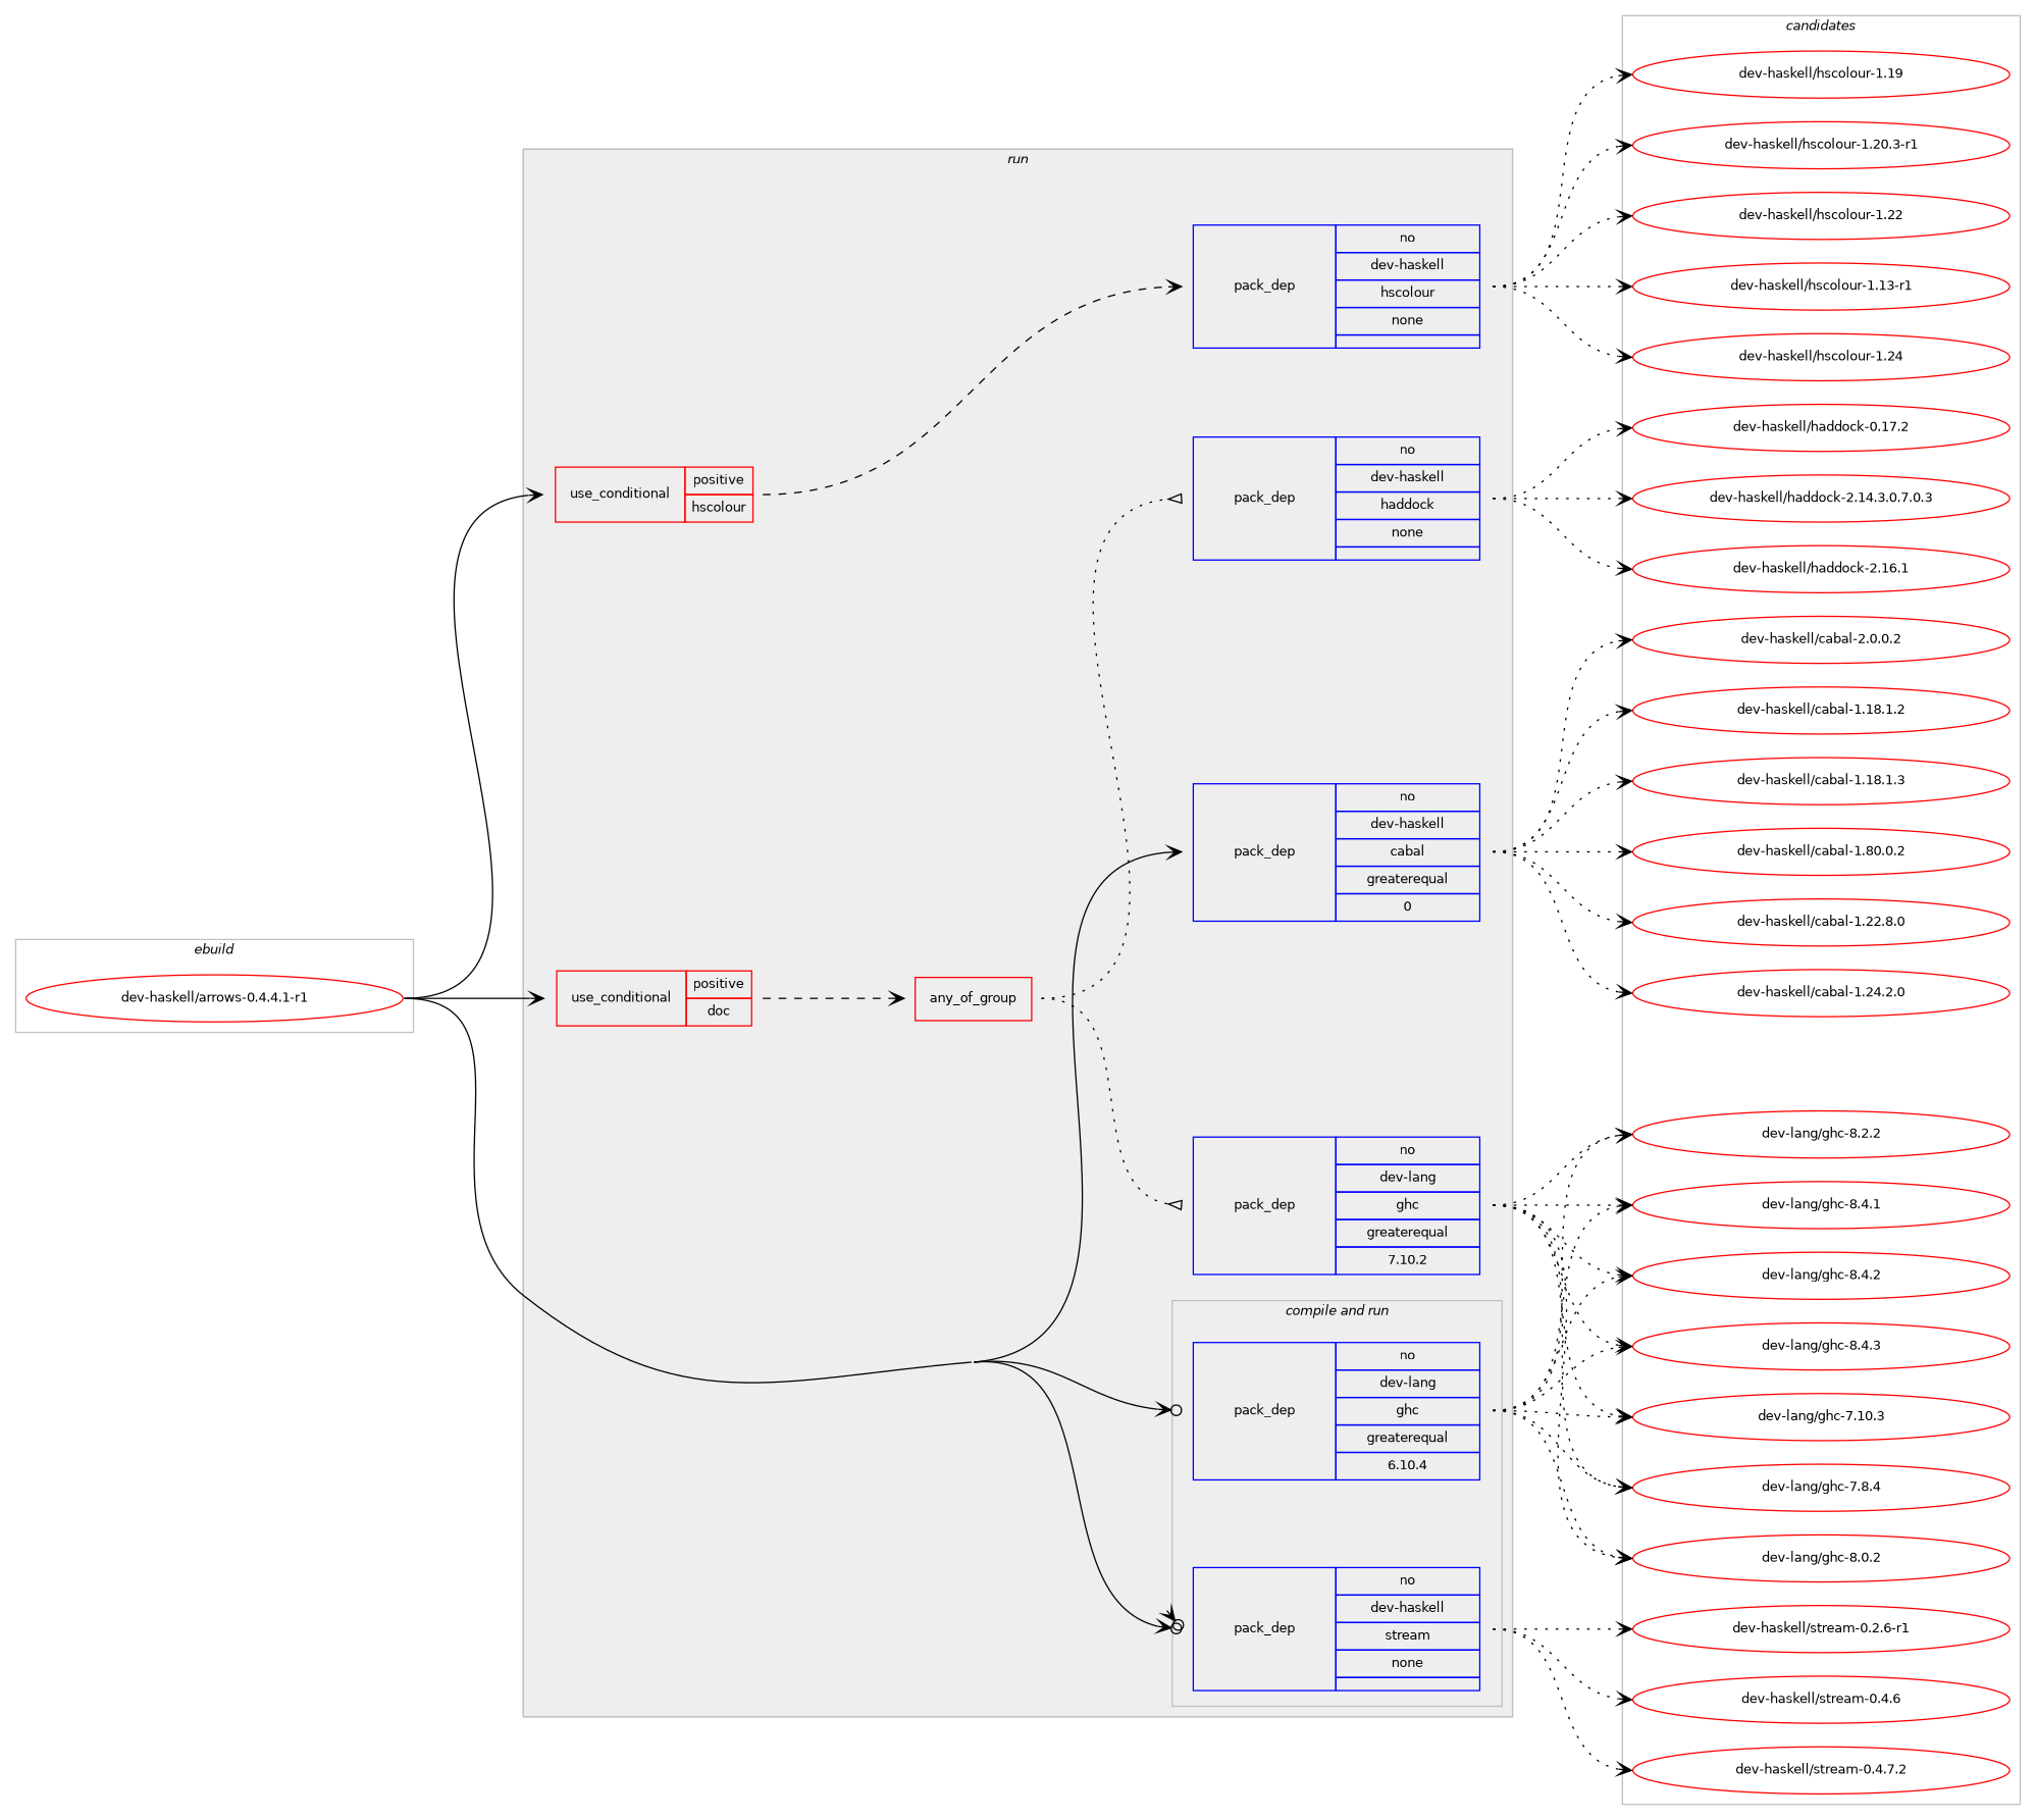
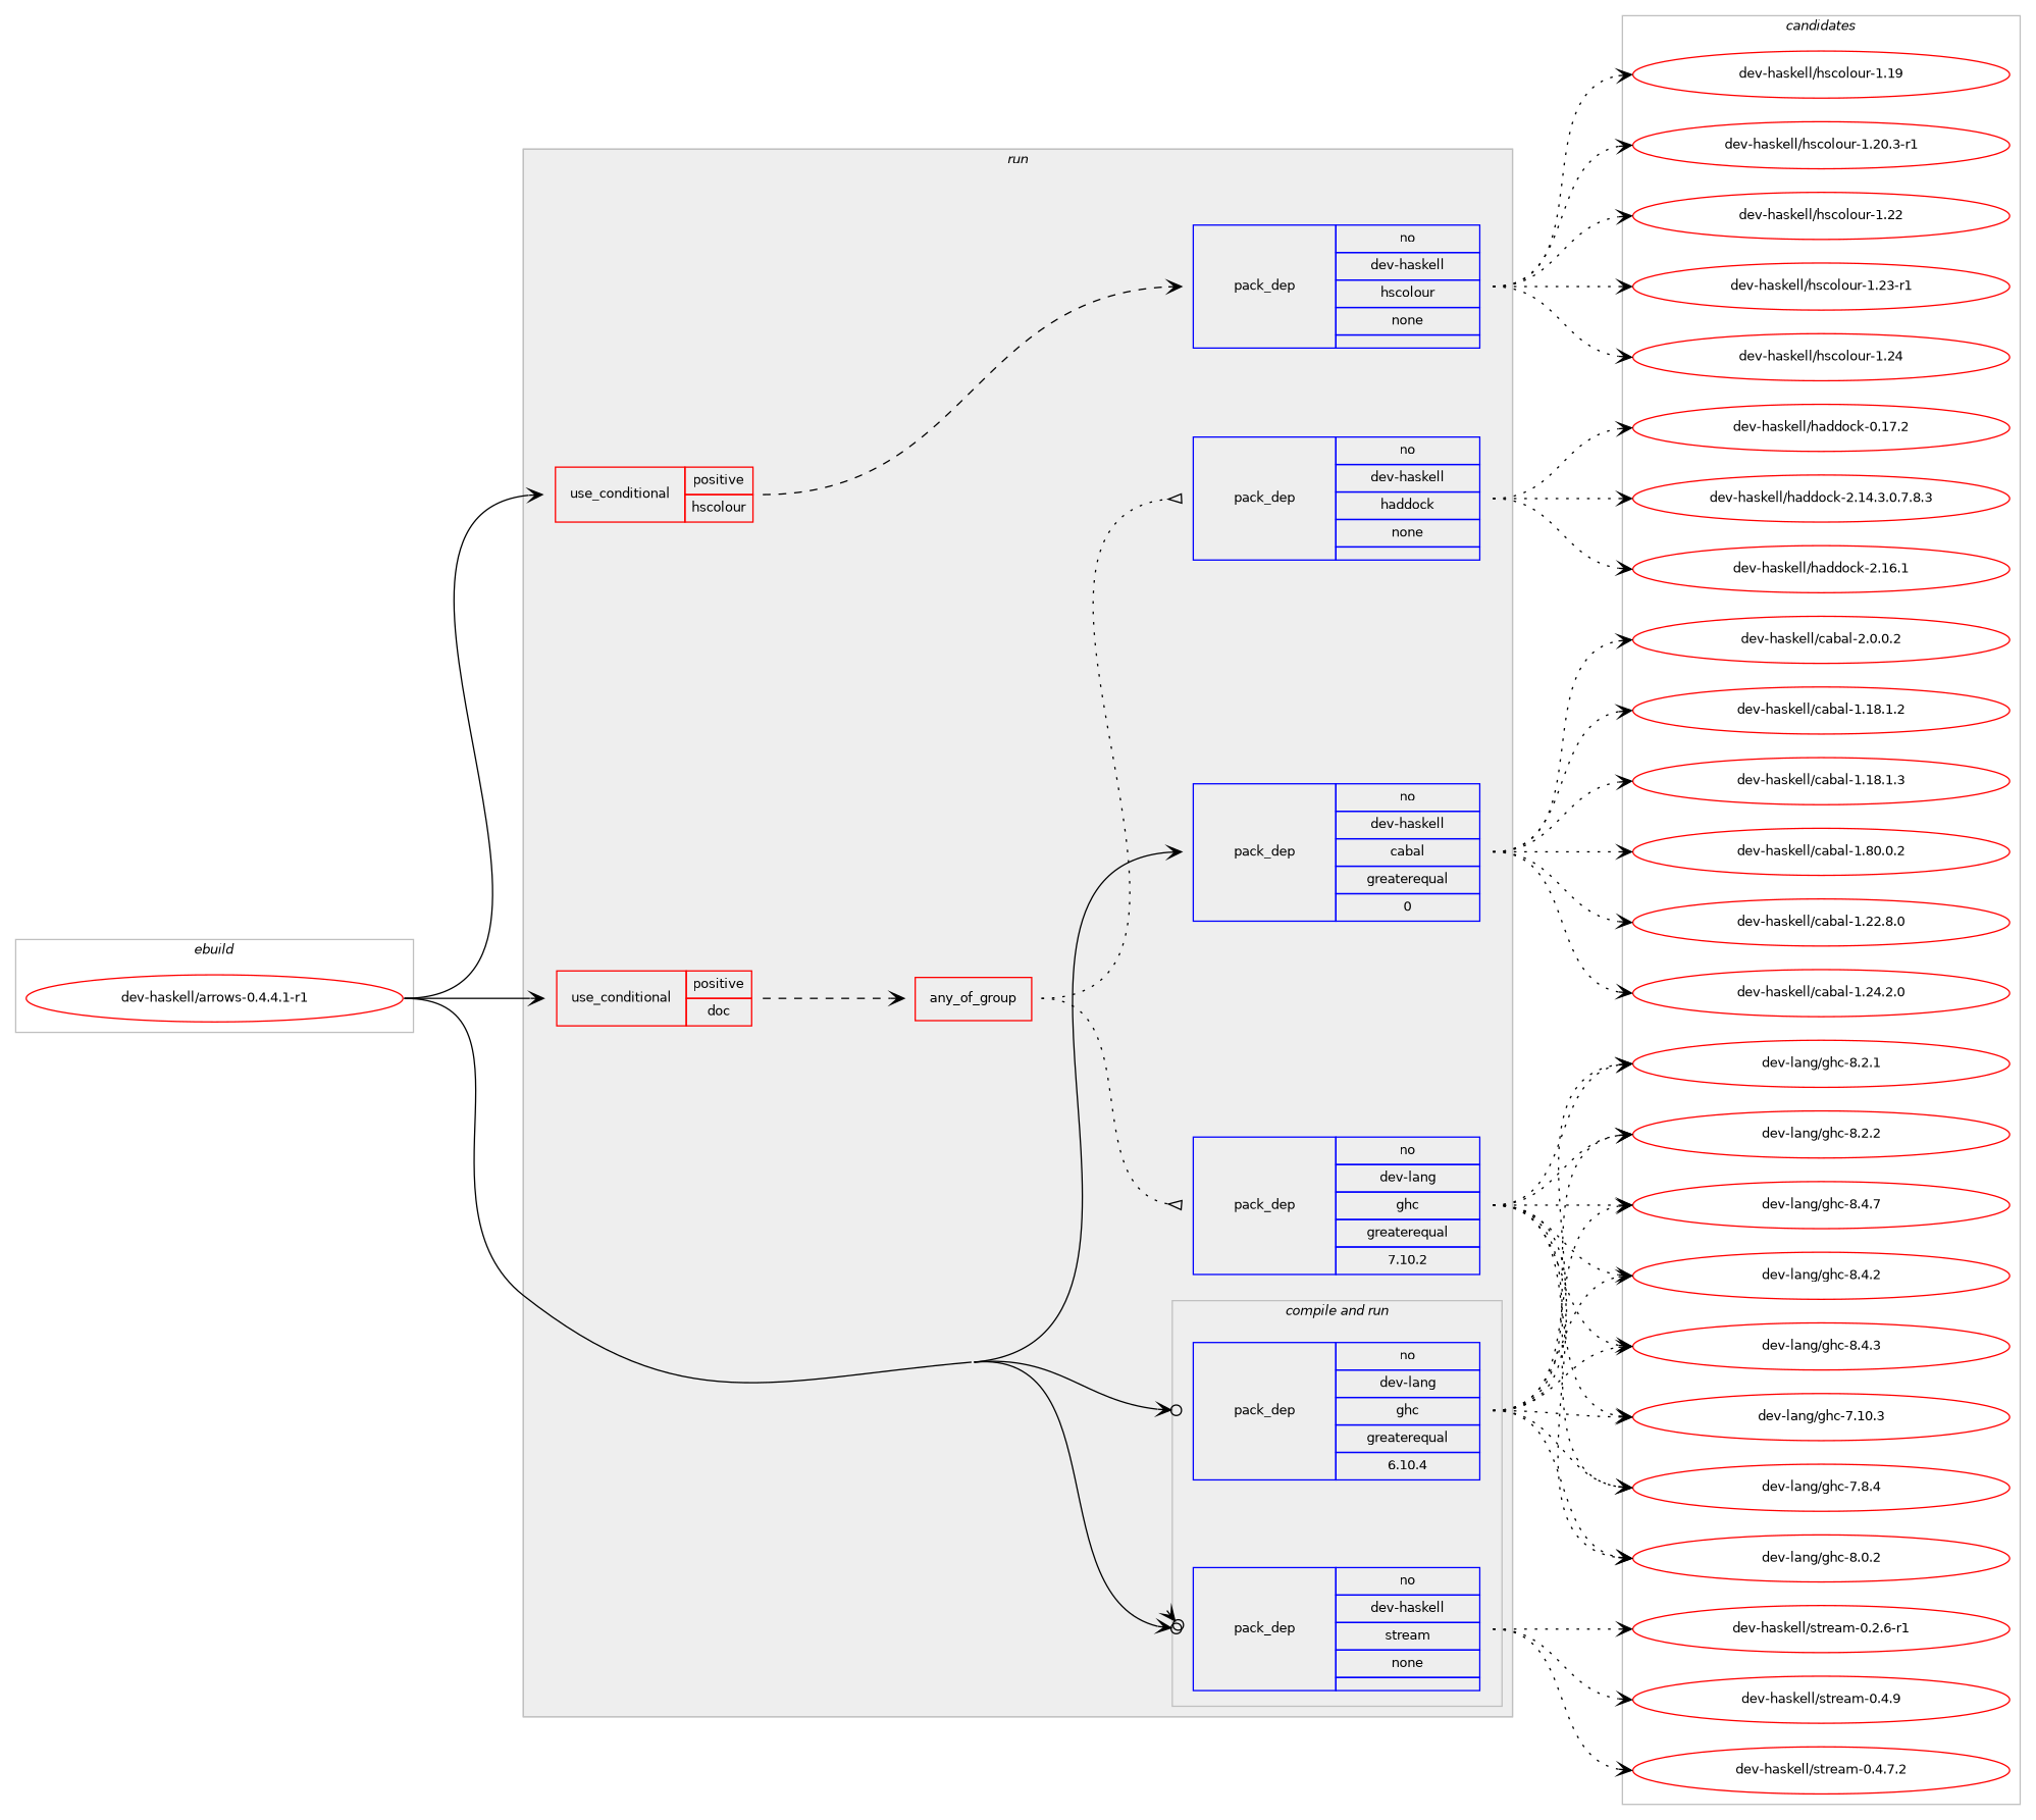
  digraph {
    compound=true
    concentrate=true
    fontname="DejaVu Sans"
    fontsize=10
    newrank=true
    rankdir=LR
    ranksep=1.5
    node [color=red fontname="DejaVu Sans" fontsize=10]
    edge [arrowhead=vee fontname="DejaVu Sans" headport=w style=dotted tailport=e weight=100]
    n1 [label="dev-haskell/arrows-0.4.4.1-r1" width=4]
    n2 [color=blue label=<<TABLE BORDER="0" CELLBORDER="1" CELLSPACING="0" CELLPADDING="4" WIDTH="220"><TR><TD ROWSPAN="6" CELLPADDING="30">pack_dep</TD></TR><TR><TD WIDTH="110">no</TD></TR><TR><TD>dev-haskell</TD></TR><TR><TD>haddock</TD></TR><TR><TD>none</TD></TR><TR><TD></TD></TR></TABLE>> shape=none]
    n3 [color=blue label=<<TABLE BORDER="0" CELLBORDER="1" CELLSPACING="0" CELLPADDING="4" WIDTH="220"><TR><TD ROWSPAN="6" CELLPADDING="30">pack_dep</TD></TR><TR><TD WIDTH="110">no</TD></TR><TR><TD>dev-lang</TD></TR><TR><TD>ghc</TD></TR><TR><TD>greaterequal</TD></TR><TR><TD>7.10.2</TD></TR></TABLE>> shape=none]
    n4 [label=<<TABLE BORDER="0" CELLBORDER="1" CELLSPACING="0" CELLPADDING="4"><TR><TD CELLPADDING="10">any_of_group</TD></TR></TABLE>> shape=none]
    n5 [label=<<TABLE BORDER="0" CELLBORDER="1" CELLSPACING="0" CELLPADDING="4"><TR><TD ROWSPAN="3" CELLPADDING="10">use_conditional</TD></TR><TR><TD>positive</TD></TR><TR><TD>doc</TD></TR></TABLE>> shape=none]
    n6 [color=blue label=<<TABLE BORDER="0" CELLBORDER="1" CELLSPACING="0" CELLPADDING="4" WIDTH="220"><TR><TD ROWSPAN="6" CELLPADDING="30">pack_dep</TD></TR><TR><TD WIDTH="110">no</TD></TR><TR><TD>dev-haskell</TD></TR><TR><TD>hscolour</TD></TR><TR><TD>none</TD></TR><TR><TD></TD></TR></TABLE>> shape=none]
    n7 [label=<<TABLE BORDER="0" CELLBORDER="1" CELLSPACING="0" CELLPADDING="4"><TR><TD ROWSPAN="3" CELLPADDING="10">use_conditional</TD></TR><TR><TD>positive</TD></TR><TR><TD>hscolour</TD></TR></TABLE>> shape=none]
    n8 [color=blue label=<<TABLE BORDER="0" CELLBORDER="1" CELLSPACING="0" CELLPADDING="4" WIDTH="220"><TR><TD ROWSPAN="6" CELLPADDING="30">pack_dep</TD></TR><TR><TD WIDTH="110">no</TD></TR><TR><TD>dev-haskell</TD></TR><TR><TD>cabal</TD></TR><TR><TD>greaterequal</TD></TR><TR><TD>0</TD></TR></TABLE>> shape=none]
    n9 [color=blue label=<<TABLE BORDER="0" CELLBORDER="1" CELLSPACING="0" CELLPADDING="4" WIDTH="220"><TR><TD ROWSPAN="6" CELLPADDING="30">pack_dep</TD></TR><TR><TD WIDTH="110">no</TD></TR><TR><TD>dev-haskell</TD></TR><TR><TD>stream</TD></TR><TR><TD>none</TD></TR><TR><TD></TD></TR></TABLE>> shape=none]
    n10 [color=blue label=<<TABLE BORDER="0" CELLBORDER="1" CELLSPACING="0" CELLPADDING="4" WIDTH="220"><TR><TD ROWSPAN="6" CELLPADDING="30">pack_dep</TD></TR><TR><TD WIDTH="110">no</TD></TR><TR><TD>dev-lang</TD></TR><TR><TD>ghc</TD></TR><TR><TD>greaterequal</TD></TR><TR><TD>6.10.4</TD></TR></TABLE>> shape=none]
-   n11 [label="dev-haskell/haddock-2.14.3.0.7.0.3" width=4]
+   n11 [label="dev-haskell/haddock-2.14.3.0.7.8.3" width=4]
    n12 [label="dev-haskell/haddock-2.16.1" width=4]
    n13 [label="dev-haskell/haddock-0.17.2" width=4]
    n14 [label="dev-lang/ghc-7.10.3" width=4]
    n15 [label="dev-lang/ghc-7.8.4" width=4]
    n16 [label="dev-lang/ghc-8.0.2" width=4]
+   n17 [label="dev-lang/ghc-8.2.1" width=4]
    n18 [label="dev-lang/ghc-8.2.2" width=4]
-   n19 [label="dev-lang/ghc-8.4.1" width=4]
+   n19 [label="dev-lang/ghc-8.4.7" width=4]
    n20 [label="dev-lang/ghc-8.4.2" width=4]
    n21 [label="dev-lang/ghc-8.4.3" width=4]
    n22 [label="dev-haskell/hscolour-1.19" width=4]
    n23 [label="dev-haskell/hscolour-1.20.3-r1" width=4]
    n24 [label="dev-haskell/hscolour-1.22" width=4]
-   n25 [label="dev-haskell/hscolour-1.13-r1" width=4]
+   n25 [label="dev-haskell/hscolour-1.23-r1" width=4]
    n26 [label="dev-haskell/hscolour-1.24" width=4]
    n27 [label="dev-haskell/cabal-1.18.1.2" width=4]
    n28 [label="dev-haskell/cabal-1.18.1.3" width=4]
    n29 [label="dev-haskell/cabal-1.80.0.2" width=4]
    n30 [label="dev-haskell/cabal-1.22.8.0" width=4]
    n31 [label="dev-haskell/cabal-1.24.2.0" width=4]
    n32 [label="dev-haskell/cabal-2.0.0.2" width=4]
    n33 [label="dev-haskell/stream-0.2.6-r1" width=4]
-   n34 [label="dev-haskell/stream-0.4.6" width=4]
+   n34 [label="dev-haskell/stream-0.4.9" width=4]
    n35 [label="dev-haskell/stream-0.4.7.2" width=4]
    subgraph cluster_1 {
      color=gray
      label=<<i>ebuild</i>>
      rank=same
      n1
    }
    subgraph cluster_2 {
      color=gray
      label=<<i>dependencies</i>>
      subgraph cluster_3 {
        color=gray
        fillcolor="#eeeeee"
        label=<<i>compile</i>>
        style=filled
        subgraph sub_4 {
          color=gray
          fillcolor="#eeeeee"
          label=<<i>compile</i>>
          style=filled
          n5
          subgraph sub_5 {
            color=gray
            fillcolor="#eeeeee"
            label=<<i>compile</i>>
            style=filled
            n4
            subgraph sub_6 {
              color=gray
              fillcolor="#eeeeee"
              label=<<i>compile</i>>
              style=filled
              n2
            }
            subgraph sub_7 {
              color=gray
              fillcolor="#eeeeee"
              label=<<i>compile</i>>
              style=filled
              n3
            }
          }
        }
        subgraph sub_8 {
          color=gray
          fillcolor="#eeeeee"
          label=<<i>compile</i>>
          style=filled
          n7
          subgraph sub_9 {
            color=gray
            fillcolor="#eeeeee"
            label=<<i>compile</i>>
            style=filled
            n6
          }
        }
        subgraph sub_10 {
          color=gray
          fillcolor="#eeeeee"
          label=<<i>compile</i>>
          style=filled
          n8
        }
      }
      subgraph cluster_11 {
        color=gray
        fillcolor="#eeeeee"
        label=<<i>run</i>>
        style=filled
      }
      subgraph cluster_12 {
        color=gray
        fillcolor="#eeeeee"
        label=<<i>compile and run</i>>
        style=filled
        subgraph sub_13 {
          color=gray
          fillcolor="#eeeeee"
          label=<<i>compile and run</i>>
          style=filled
          n9
        }
        subgraph sub_14 {
          color=gray
          fillcolor="#eeeeee"
          label=<<i>compile and run</i>>
          style=filled
          n10
        }
      }
    }
    subgraph cluster_15 {
      color=gray
      label=<<i>candidates</i>>
      rank=same
      subgraph sub_16 {
        color=black
        label=<<i>candidates</i>>
        nodesep=1
        rank=same
        n11
        n12
        n13
      }
      subgraph sub_17 {
        color=black
        label=<<i>candidates</i>>
        nodesep=1
        rank=same
        n14
        n15
        n16
+       n17
        n18
        n19
        n20
        n21
      }
      subgraph sub_18 {
        color=black
        label=<<i>candidates</i>>
        nodesep=1
        rank=same
        n22
        n23
        n24
        n25
        n26
      }
      subgraph sub_19 {
        color=black
        label=<<i>candidates</i>>
        nodesep=1
        rank=same
        n27
        n28
        n29
        n30
        n31
        n32
      }
      subgraph sub_20 {
        color=black
        label=<<i>candidates</i>>
        nodesep=1
        rank=same
        n33
        n34
        n35
      }
      subgraph sub_21 {
        color=black
        label=<<i>candidates</i>>
        nodesep=1
        rank=same
        n14
        n15
        n16
+       n17
        n18
        n19
        n20
        n21
      }
    }
    n1 -> n5 [style=solid weight=20]
    n1 -> n7 [style=solid weight=20]
    n1 -> n8 [style=solid weight=20]
    n1 -> n9 [arrowhead=odotvee style=solid weight=20]
    n1 -> n10 [arrowhead=odotvee style=solid weight=20]
    n2 -> n11
    n2 -> n12
    n2 -> n13
    n3 -> n14
    n3 -> n15
    n3 -> n16
+   n3 -> n17
    n3 -> n18
    n3 -> n19
    n3 -> n20
    n3 -> n21
    n4 -> n2 [arrowhead=oinv weight=20]
    n4 -> n3 [arrowhead=oinv weight=20]
    n5 -> n4 [style=dashed weight=20]
    n6 -> n22
    n6 -> n23
    n6 -> n24
    n6 -> n25
    n6 -> n26
    n7 -> n6 [style=dashed weight=20]
    n8 -> n27
    n8 -> n28
    n8 -> n29
    n8 -> n30
    n8 -> n31
    n8 -> n32
    n9 -> n33
    n9 -> n34
    n9 -> n35
    n10 -> n14
    n10 -> n15
    n10 -> n16
+   n10 -> n17
    n10 -> n18
    n10 -> n19
    n10 -> n20
    n10 -> n21
  }
